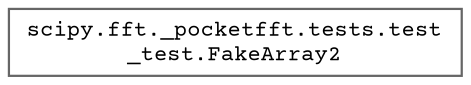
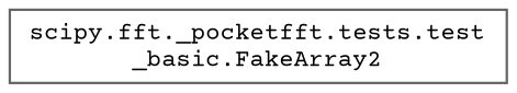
  digraph {
    rankdir=LR
    fontname="Courier Prime"
-   n1 [color=grey40 fillcolor=white fontname="Courier Prime" fontsize=10 height=0.2 label="scipy.fft._pocketfft.tests.test\l_test.FakeArray2" shape=box style=filled width=0.4]
+   n1 [color=grey40 fillcolor=white fontname="Courier Prime" fontsize=10 height=0.2 label="scipy.fft._pocketfft.tests.test\l_basic.FakeArray2" shape=box style=filled width=0.4]
  }
